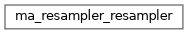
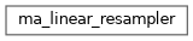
  digraph {
    rankdir=LR
-   n1 [color=grey40 fillcolor=white fontname=Helvetica fontsize=10 height=0.2 label=ma_resampler_resampler shape=box style=filled width=0.4]
+   n1 [color=grey40 fillcolor=white fontname=Helvetica fontsize=10 height=0.2 label=ma_linear_resampler shape=box style=filled width=0.4]
  }
